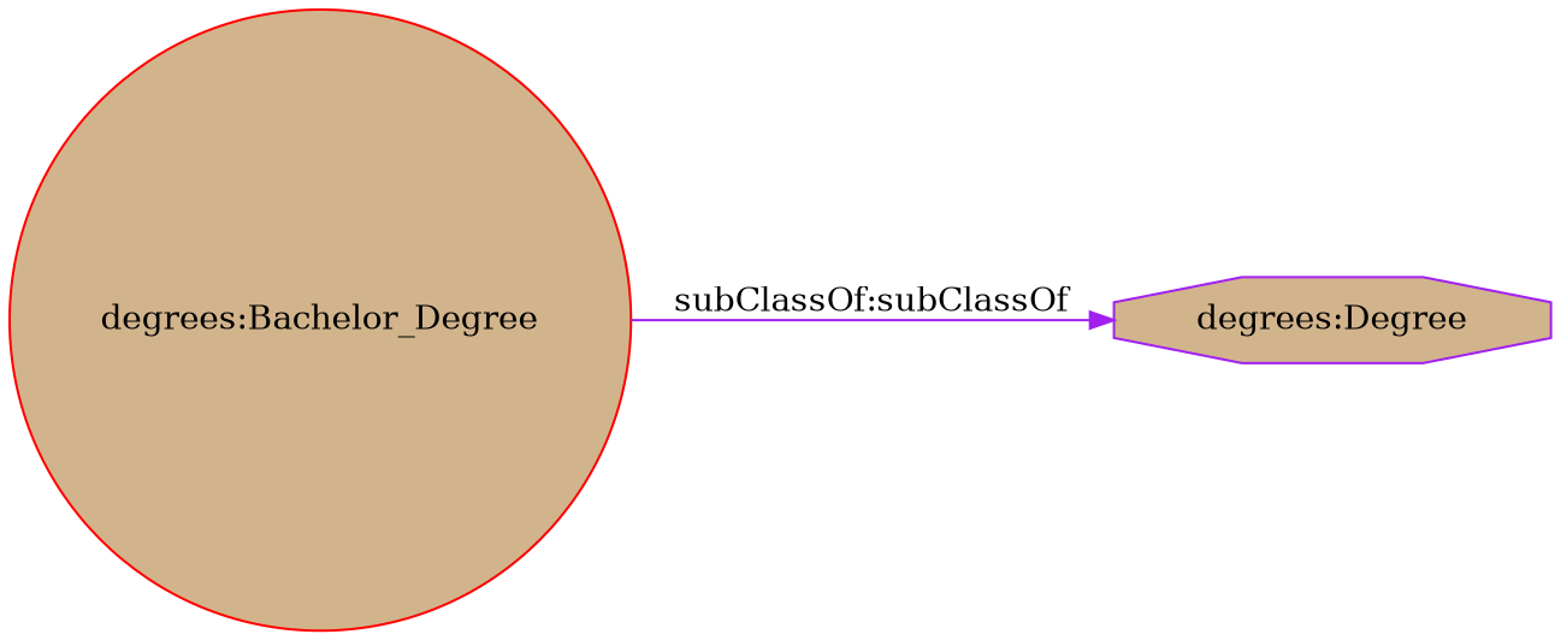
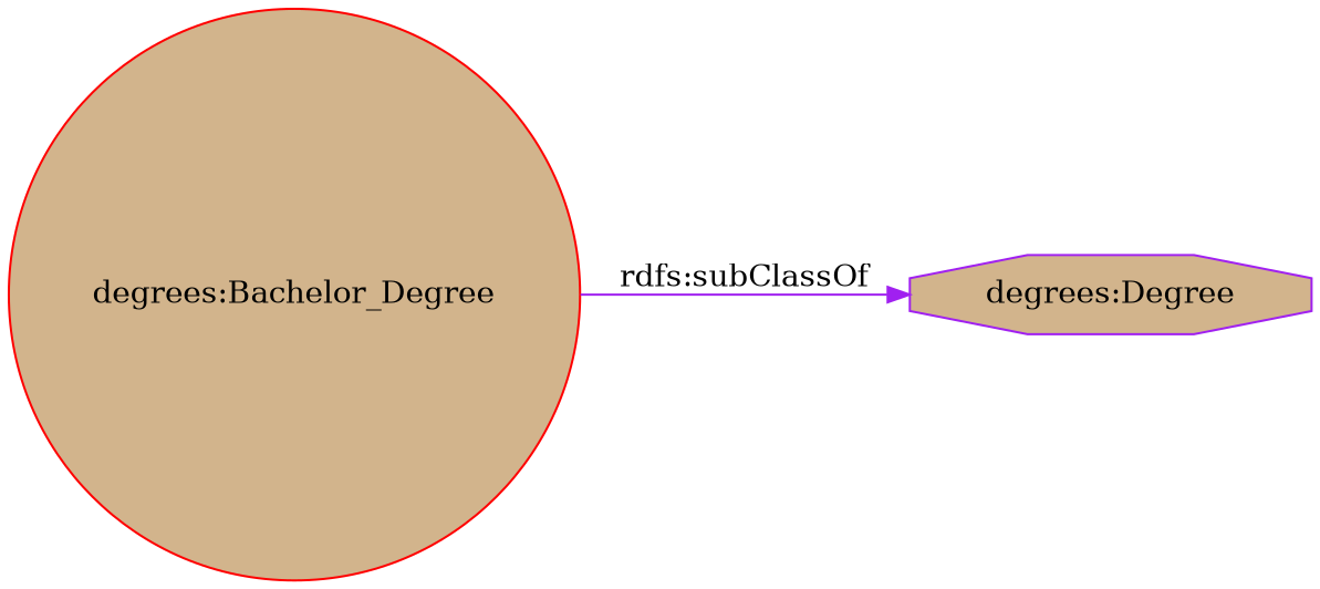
  digraph {
    rankdir=LR
    node [style=filled fillcolor=tan]
    "degrees:Bachelor_Degree" [color=red shape=circle]
    "degrees:Degree" [color=purple shape=octagon]
-   "degrees:Bachelor_Degree" -> "degrees:Degree" [label="subClassOf:subClassOf" color=purple]
+   "degrees:Bachelor_Degree" -> "degrees:Degree" [label="rdfs:subClassOf" color=purple]
  }
